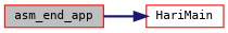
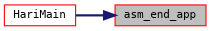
  digraph {
    rankdir=RL
    fontname="DejaVu Sans Mono"
    node [color=red fontname="DejaVu Sans Mono" fontsize=10 shape=record style=filled]
    n1 [fillcolor=grey75 fontcolor=black height=0.2 label=asm_end_app width=0.4]
    n2 [fillcolor=white height=0.2 label=HariMain width=0.4]
-   n2 -> n1 [color=midnightblue dir=back fontname="DejaVu Sans Mono" fontsize=10 labelfontname=Helvetica labelfontsize=10 style=bold]
+   n1 -> n2 [color=midnightblue dir=back fontname="DejaVu Sans Mono" fontsize=10 labelfontname=Helvetica labelfontsize=10 style=bold]
  }
